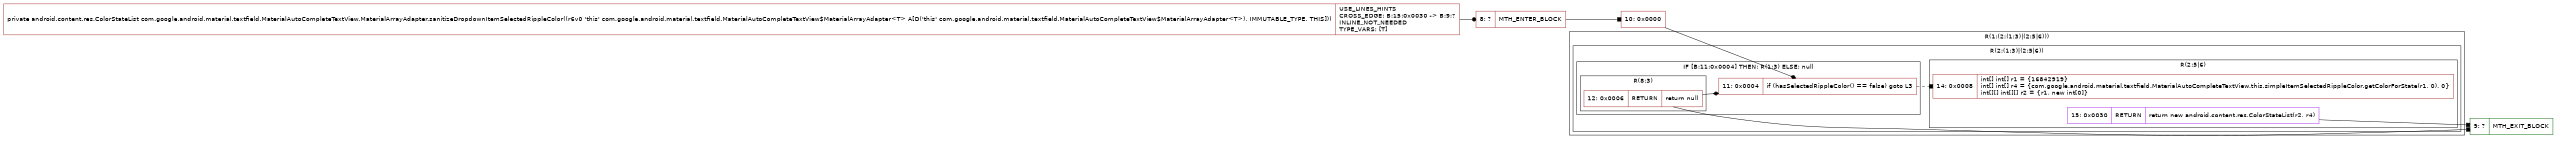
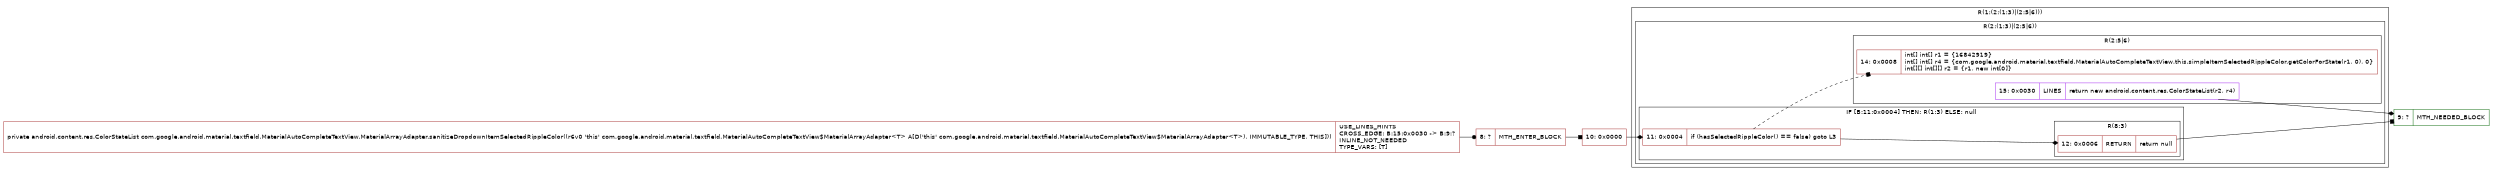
  digraph {
    fontname="DejaVu Sans"
    rankdir=LR
    node [color=brown fontname="DejaVu Sans" shape=record]
    edge [arrowhead=box fontname="DejaVu Sans"]
    n1 [label="{12\:\ 0x0006|RETURN\l|return null\l}"]
    n2 [label="{11\:\ 0x0004|if (hasSelectedRippleColor() == false) goto L3\l}"]
    n3 [label="{14\:\ 0x0008|int[] int[] r1 = \{16842919\}\lint[] int[] r4 = \{com.google.android.material.textfield.MaterialAutoCompleteTextView.this.simpleItemSelectedRippleColor.getColorForState(r1, 0), 0\}\lint[][] int[][] r2 = \{r1, new int[0]\}\l}"]
-   n4 [color=purple label="{15\:\ 0x0030|RETURN\l|return new android.content.res.ColorStateList(r2, r4)\l}"]
-   n5 [color=darkgreen label="{9\:\ ?|MTH_EXIT_BLOCK\l}"]
+   n4 [color=purple label="{15\:\ 0x0030|LINES\l|return new android.content.res.ColorStateList(r2, r4)\l}"]
+   n5 [color=darkgreen label="{9\:\ ?|MTH_NEEDED_BLOCK\l}"]
    n6 [label="{8\:\ ?|MTH_ENTER_BLOCK\l}"]
    n7 [label="{10\:\ 0x0000}"]
    n8 [label="{private android.content.res.ColorStateList com.google.android.material.textfield.MaterialAutoCompleteTextView.MaterialArrayAdapter.sanitizeDropdownItemSelectedRippleColor((r6v0 'this' com.google.android.material.textfield.MaterialAutoCompleteTextView$MaterialArrayAdapter\<T\> A[D('this' com.google.android.material.textfield.MaterialAutoCompleteTextView$MaterialArrayAdapter\<T\>), IMMUTABLE_TYPE, THIS]))  | USE_LINES_HINTS\lCROSS_EDGE: B:15:0x0030 \-\> B:9:?\lINLINE_NOT_NEEDED\lTYPE_VARS: [T]\l}"]
    subgraph cluster_1 {
      label="R(1:(2:(1:3)|(2:5|6)))"
      subgraph cluster_2 {
        label="R(2:(1:3)|(2:5|6))"
        subgraph cluster_3 {
          label="IF [B:11:0x0004] THEN: R(1:3) ELSE: null"
          n2
          subgraph cluster_4 {
            label="R(8:3)"
            n1
          }
        }
        subgraph cluster_5 {
          label="R(2:5|6)"
          n3
          n4
        }
      }
    }
    n1 -> n5
-   n1 -> n2 [arrowhead=diamond]
+   n2 -> n1 [arrowhead=diamond]
    n2 -> n3 [style=dashed]
-   n4 -> n5
+   n4 -> n5 [arrowhead=diamond]
    n6 -> n7
    n7 -> n2 [arrowhead=diamond]
    n8 -> n6 [arrowhead=dot]
  }
